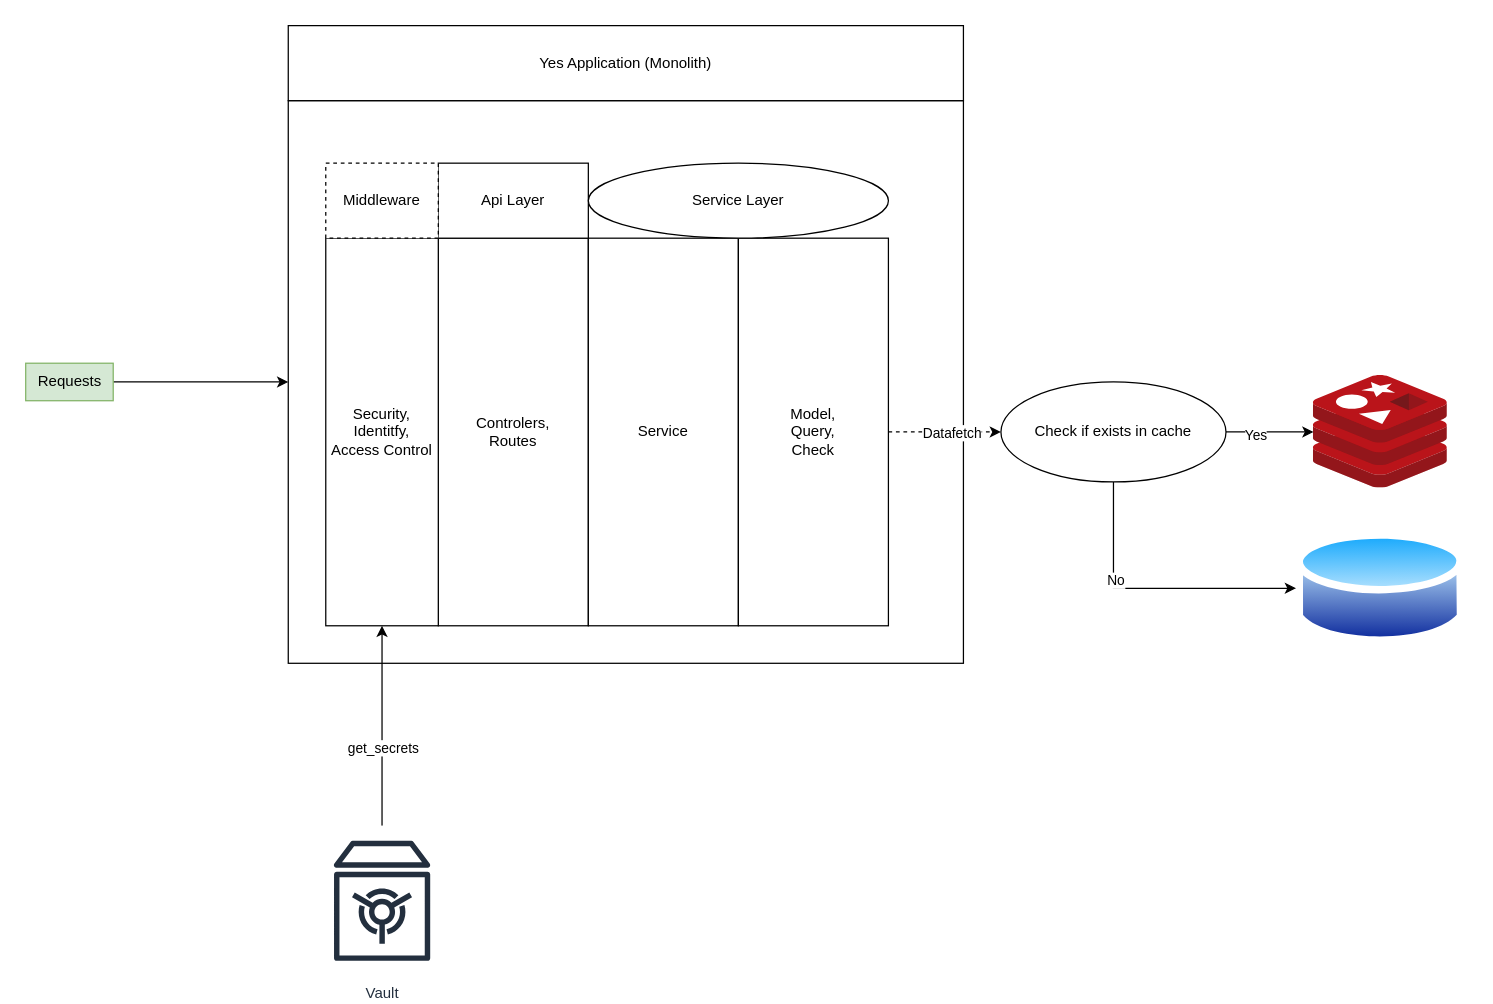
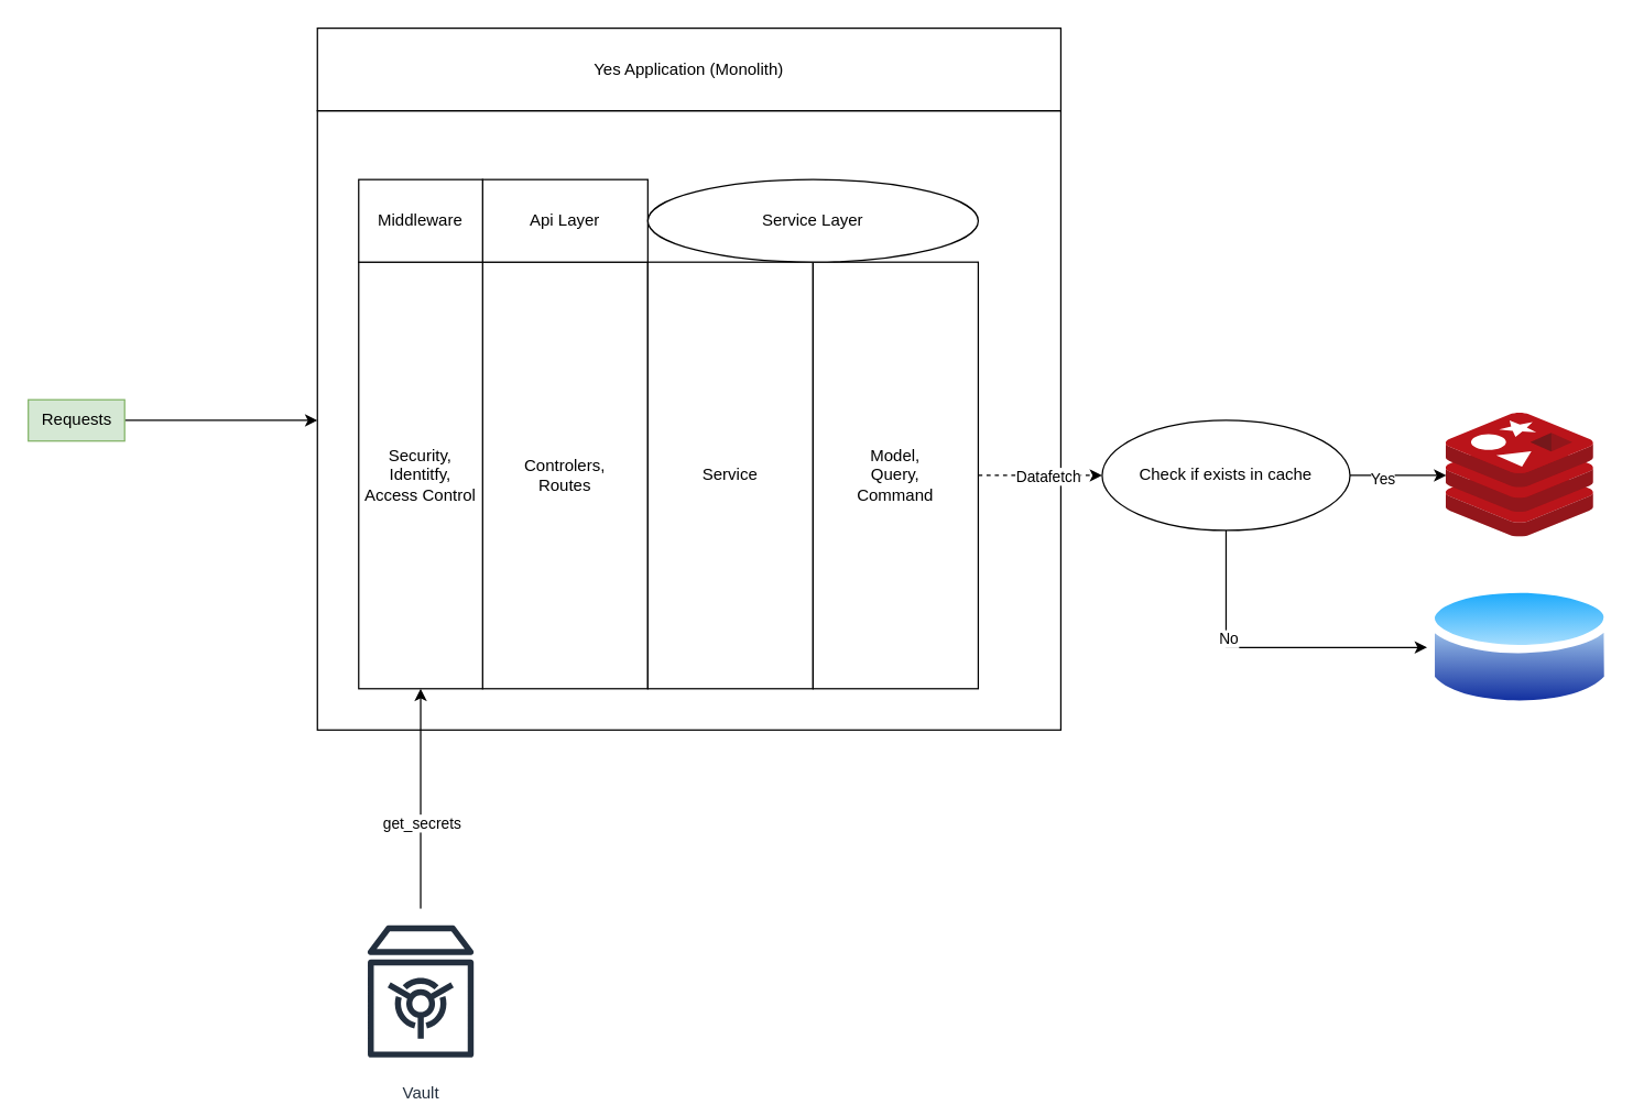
  <mxCell id="0" />
  <mxCell id="1" parent="0" />
  <mxCell id="2" value="" style="rounded=0;whiteSpace=wrap;html=1;" parent="1" vertex="1"><mxGeometry x="230" y="80" width="540" height="450" as="geometry" /></mxCell>
  <mxCell id="3" value="Controlers,&lt;br&gt;Routes" style="rounded=0;whiteSpace=wrap;html=1;" parent="1" vertex="1"><mxGeometry x="350" y="190" width="120" height="310" as="geometry" /></mxCell>
  <mxCell id="4" value="Service" style="rounded=0;whiteSpace=wrap;html=1;" parent="1" vertex="1"><mxGeometry x="470" y="190" width="120" height="310" as="geometry" /></mxCell>
  <mxCell id="5" style="edgeStyle=orthogonalEdgeStyle;rounded=0;orthogonalLoop=1;jettySize=auto;html=1;dashed=1;" parent="1" source="7" target="17" edge="1"><mxGeometry relative="1" as="geometry" /></mxCell>
  <mxCell id="6" value="Datafetch" style="edgeLabel;html=1;align=center;verticalAlign=middle;resizable=0;points=[];" parent="5" vertex="1" connectable="0"><mxGeometry x="-0.375" relative="1" as="geometry"><mxPoint x="22" as="offset" /></mxGeometry></mxCell>
- <mxCell id="7" value="Model,&lt;br&gt;Query,&lt;br&gt;Check" style="rounded=0;whiteSpace=wrap;html=1;" parent="1" vertex="1"><mxGeometry x="590" y="190" width="120" height="310" as="geometry" /></mxCell>
+ <mxCell id="7" value="Model,&lt;br&gt;Query,&lt;br&gt;Command" style="rounded=0;whiteSpace=wrap;html=1;" parent="1" vertex="1"><mxGeometry x="590" y="190" width="120" height="310" as="geometry" /></mxCell>
  <mxCell id="8" value="Api Layer" style="rounded=0;whiteSpace=wrap;html=1;" parent="1" vertex="1"><mxGeometry x="350" y="130" width="120" height="60" as="geometry" /></mxCell>
  <mxCell id="9" value="Service Layer" style="ellipse;whiteSpace=wrap;html=1;" parent="1" vertex="1"><mxGeometry x="470" y="130" width="240" height="60" as="geometry" /></mxCell>
  <mxCell id="10" value="Yes Application (Monolith)" style="rounded=0;whiteSpace=wrap;html=1;" parent="1" vertex="1"><mxGeometry x="230" y="20" width="540" height="60" as="geometry" /></mxCell>
  <mxCell id="11" value="" style="sketch=0;aspect=fixed;html=1;points=[];align=center;image;fontSize=12;image=img/lib/mscae/Cache_Redis_Product.svg;" parent="1" vertex="1"><mxGeometry x="1050" y="300" width="107.14" height="90" as="geometry" /></mxCell>
  <mxCell id="12" value="" style="aspect=fixed;perimeter=ellipsePerimeter;html=1;align=center;shadow=0;dashed=0;spacingTop=3;image;image=img/lib/active_directory/database.svg;" parent="1" vertex="1"><mxGeometry x="1036" y="420" width="135.14" height="100" as="geometry" /></mxCell>
  <mxCell id="13" style="edgeStyle=orthogonalEdgeStyle;rounded=0;orthogonalLoop=1;jettySize=auto;html=1;" parent="1" source="17" target="11" edge="1"><mxGeometry relative="1" as="geometry" /></mxCell>
  <mxCell id="14" value="Yes" style="edgeLabel;html=1;align=center;verticalAlign=middle;resizable=0;points=[];" parent="13" vertex="1" connectable="0"><mxGeometry x="-0.343" y="-2" relative="1" as="geometry"><mxPoint as="offset" /></mxGeometry></mxCell>
  <mxCell id="15" style="edgeStyle=orthogonalEdgeStyle;rounded=0;orthogonalLoop=1;jettySize=auto;html=1;" parent="1" source="17" target="12" edge="1"><mxGeometry relative="1" as="geometry"><Array as="points"><mxPoint x="890" y="470" /></Array></mxGeometry></mxCell>
  <mxCell id="16" value="No" style="edgeLabel;html=1;align=center;verticalAlign=middle;resizable=0;points=[];" parent="15" vertex="1" connectable="0"><mxGeometry x="-0.323" y="1" relative="1" as="geometry"><mxPoint as="offset" /></mxGeometry></mxCell>
  <mxCell id="17" value="Check if exists in cache" style="ellipse;whiteSpace=wrap;html=1;" parent="1" vertex="1"><mxGeometry x="800" y="305" width="180" height="80" as="geometry" /></mxCell>
  <mxCell id="18" value="Security,&lt;br&gt;Identitfy,&lt;br&gt;Access Control" style="rounded=0;whiteSpace=wrap;html=1;" parent="1" vertex="1"><mxGeometry x="260" y="190" width="90" height="310" as="geometry" /></mxCell>
- <mxCell id="19" value="Middleware" style="rounded=0;whiteSpace=wrap;html=1;dashed=1;" parent="1" vertex="1"><mxGeometry x="260" y="130" width="90" height="60" as="geometry" /></mxCell>
+ <mxCell id="19" value="Middleware" style="rounded=0;whiteSpace=wrap;html=1;" parent="1" vertex="1"><mxGeometry x="260" y="130" width="90" height="60" as="geometry" /></mxCell>
  <mxCell id="20" style="edgeStyle=orthogonalEdgeStyle;rounded=0;orthogonalLoop=1;jettySize=auto;html=1;entryX=0.5;entryY=1;entryDx=0;entryDy=0;" parent="1" source="22" target="18" edge="1"><mxGeometry relative="1" as="geometry" /></mxCell>
  <mxCell id="21" value="get_secrets" style="edgeLabel;html=1;align=center;verticalAlign=middle;resizable=0;points=[];" parent="20" vertex="1" connectable="0"><mxGeometry x="-0.212" relative="1" as="geometry"><mxPoint as="offset" /></mxGeometry></mxCell>
  <mxCell id="22" value="Vault" style="sketch=0;outlineConnect=0;fontColor=#232F3E;gradientColor=none;strokeColor=#232F3E;fillColor=#ffffff;dashed=0;verticalLabelPosition=bottom;verticalAlign=top;align=center;html=1;fontSize=12;fontStyle=0;aspect=fixed;shape=mxgraph.aws4.resourceIcon;resIcon=mxgraph.aws4.vault;" parent="1" vertex="1"><mxGeometry x="245" y="660" width="120" height="120" as="geometry" /></mxCell>
  <mxCell id="23" style="edgeStyle=orthogonalEdgeStyle;rounded=0;orthogonalLoop=1;jettySize=auto;html=1;" parent="1" source="24" target="2" edge="1"><mxGeometry relative="1" as="geometry" /></mxCell>
  <mxCell id="24" value="Requests" style="text;html=1;align=center;verticalAlign=middle;resizable=0;points=[];autosize=1;strokeColor=#82b366;fillColor=#d5e8d4;" parent="1" vertex="1"><mxGeometry x="20" y="290" width="70" height="30" as="geometry" /></mxCell>
